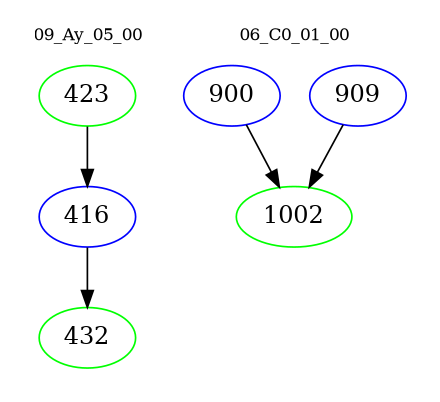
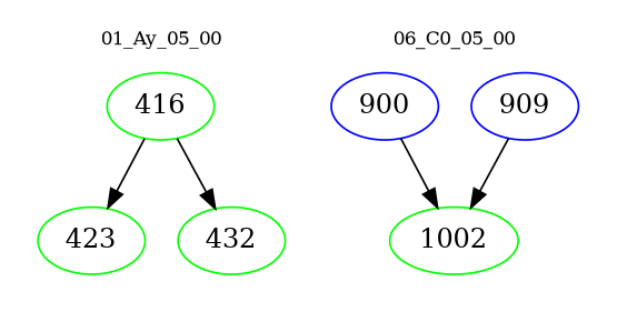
  digraph {
    node [color=green]
    edge [color=black]
    n1 [label=423]
-   n2 [color=blue label=416]
+   n2 [label=416]
    n3 [label=432]
    n4 [color=blue label=909]
    n5 [color=blue label=900]
    n6 [label=1002]
    subgraph cluster_1 {
      color=white
      fontsize=10
-     label="09_Ay_05_00"
+     label="01_Ay_05_00"
      n1
      n2
      n3
    }
    subgraph cluster_2 {
      color=white
      fontsize=10
-     label="06_C0_01_00"
+     label="06_C0_05_00"
      n4
      n5
      n6
    }
-   n1 -> n2
+   n2 -> n1
    n2 -> n3
    n4 -> n6
    n5 -> n6
  }
